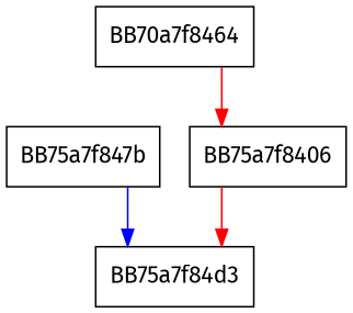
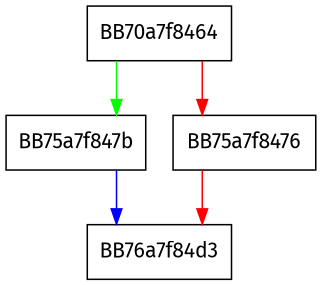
  digraph {
    fontname="Fira Sans"
    splines=ortho
    node [fontname="Fira Sans" shape=box]
    edge [color=red fontname="Fira Sans"]
    n1 [label=BB70a7f8464]
    BB75a7f847b
-   BB75a7f8476 [label=BB75a7f8406]
-   BB75a7f84d3
+   BB75a7f8476
+   BB75a7f84d3 [label=BB76a7f84d3]
+   n1 -> BB75a7f847b [color=green]
    n1 -> BB75a7f8476
    BB75a7f847b -> BB75a7f84d3 [color=blue]
    BB75a7f8476 -> BB75a7f84d3
  }
